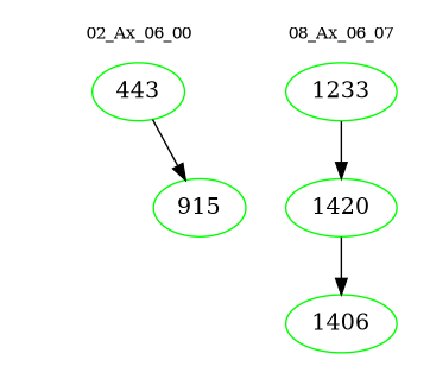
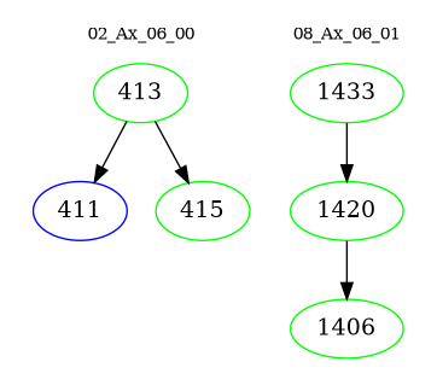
  digraph {
    node [color=green]
    edge [color=black]
-   n1 [label=443]
-   n3 [label=915]
+   n1 [label=413]
+   n2 [color=blue label=411]
+   n3 [label=415]
    n4 [label=1420]
    n5 [label=1406]
-   n6 [label=1233]
+   n6 [label=1433]
    subgraph cluster_1 {
      color=white
      fontsize=10
      label="02_Ax_06_00"
      n1
+     n2
      n3
    }
    subgraph cluster_2 {
      color=white
      fontsize=10
-     label="08_Ax_06_07"
+     label="08_Ax_06_01"
      n4
      n5
      n6
    }
+   n1 -> n2
    n1 -> n3
    n4 -> n5
    n6 -> n4
  }
